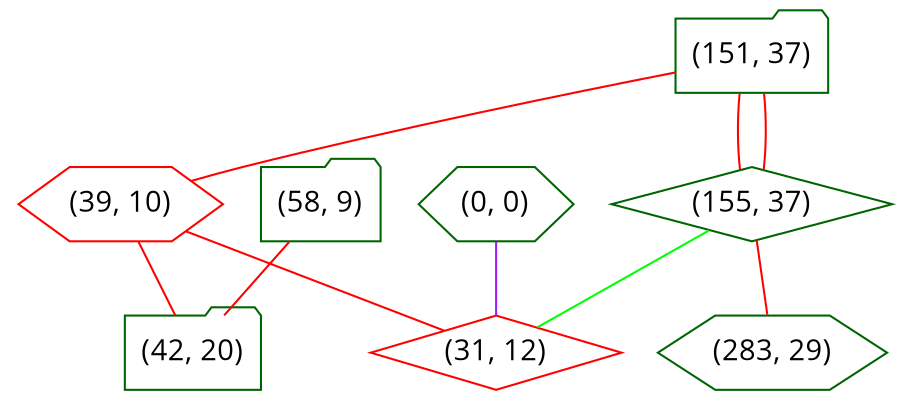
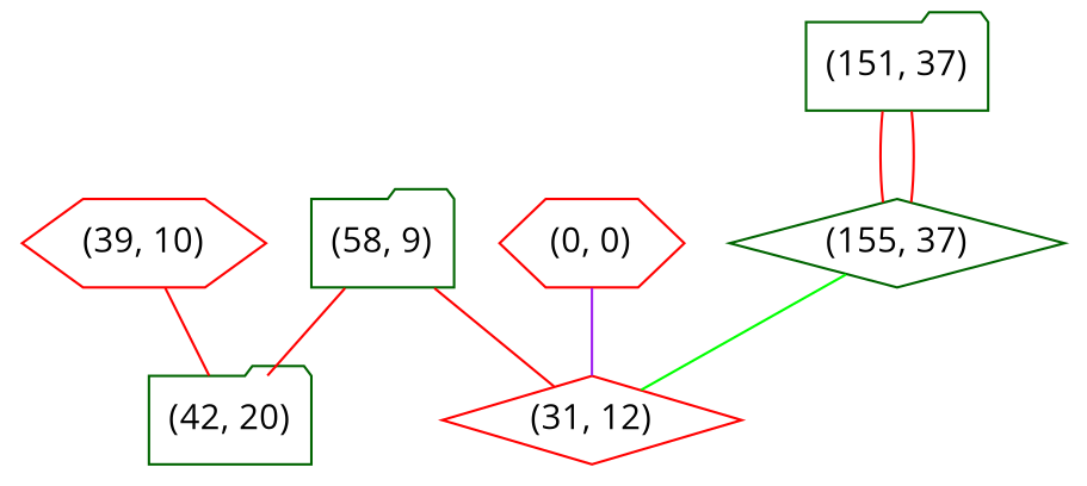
  graph {
    fontname="Open Sans"
    node [color=darkgreen fontname="Open Sans" shape=folder]
    edge [color=red fontname="Open Sans" weight=1]
    n1 [label="(155, 37)" shape=diamond]
    "(151, 37)"
    n3 [color=red label="(39, 10)" shape=hexagon]
    n4 [color=red label="(31, 12)" shape=diamond]
-   "(283, 29)" [shape=hexagon]
    "(42, 20)"
    "(58, 9)"
-   "(0, 0)" [shape=hexagon]
+   "(0, 0)" [color=red shape=hexagon]
    n1 -- n4 [color=green weight=2]
-   n1 -- "(283, 29)"
    "(151, 37)" -- n1
    "(151, 37)" -- n1
-   "(151, 37)" -- n3
-   n3 -- n4
+   "(58, 9)" -- n4
    n3 -- "(42, 20)"
    "(58, 9)" -- "(42, 20)"
    "(0, 0)" -- n4 [color=purple weight=4]
  }
